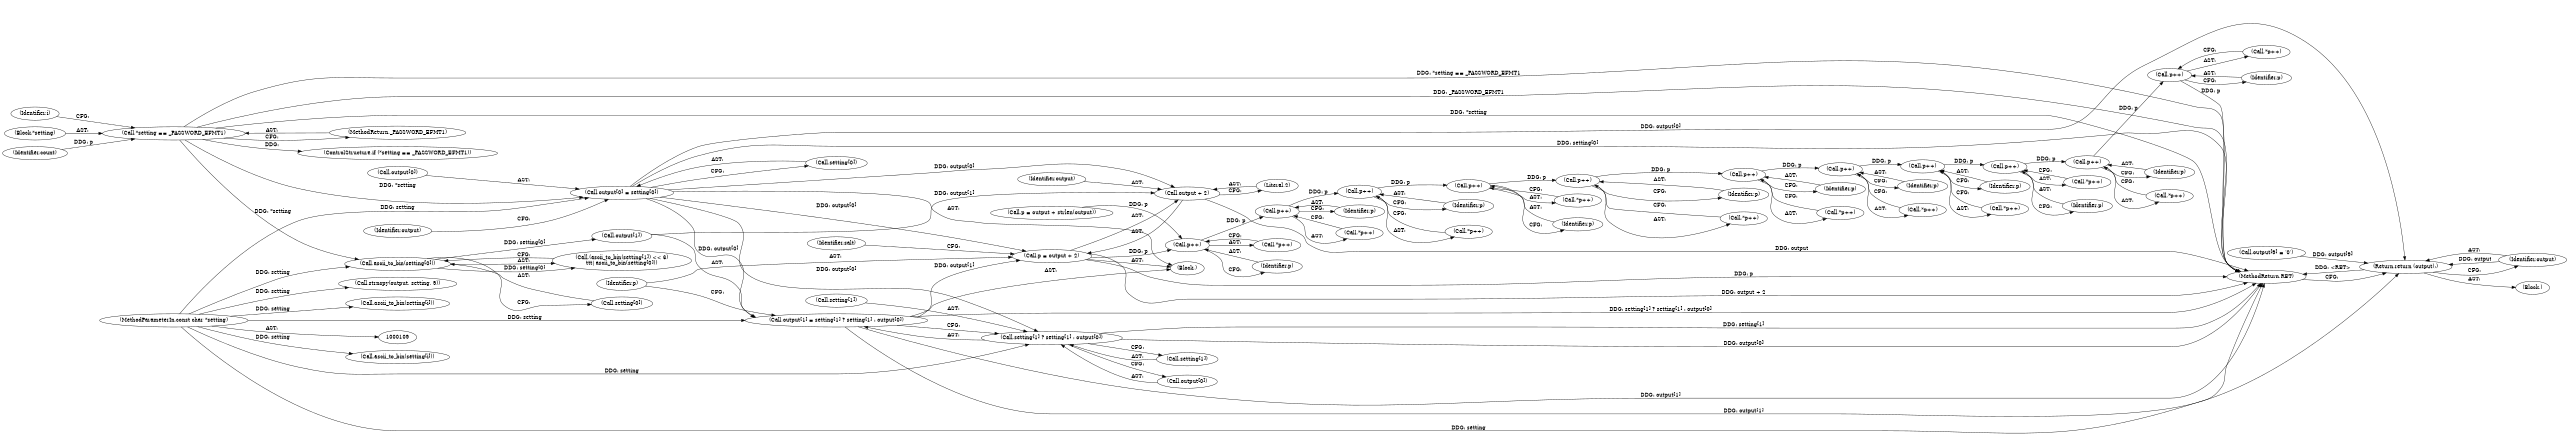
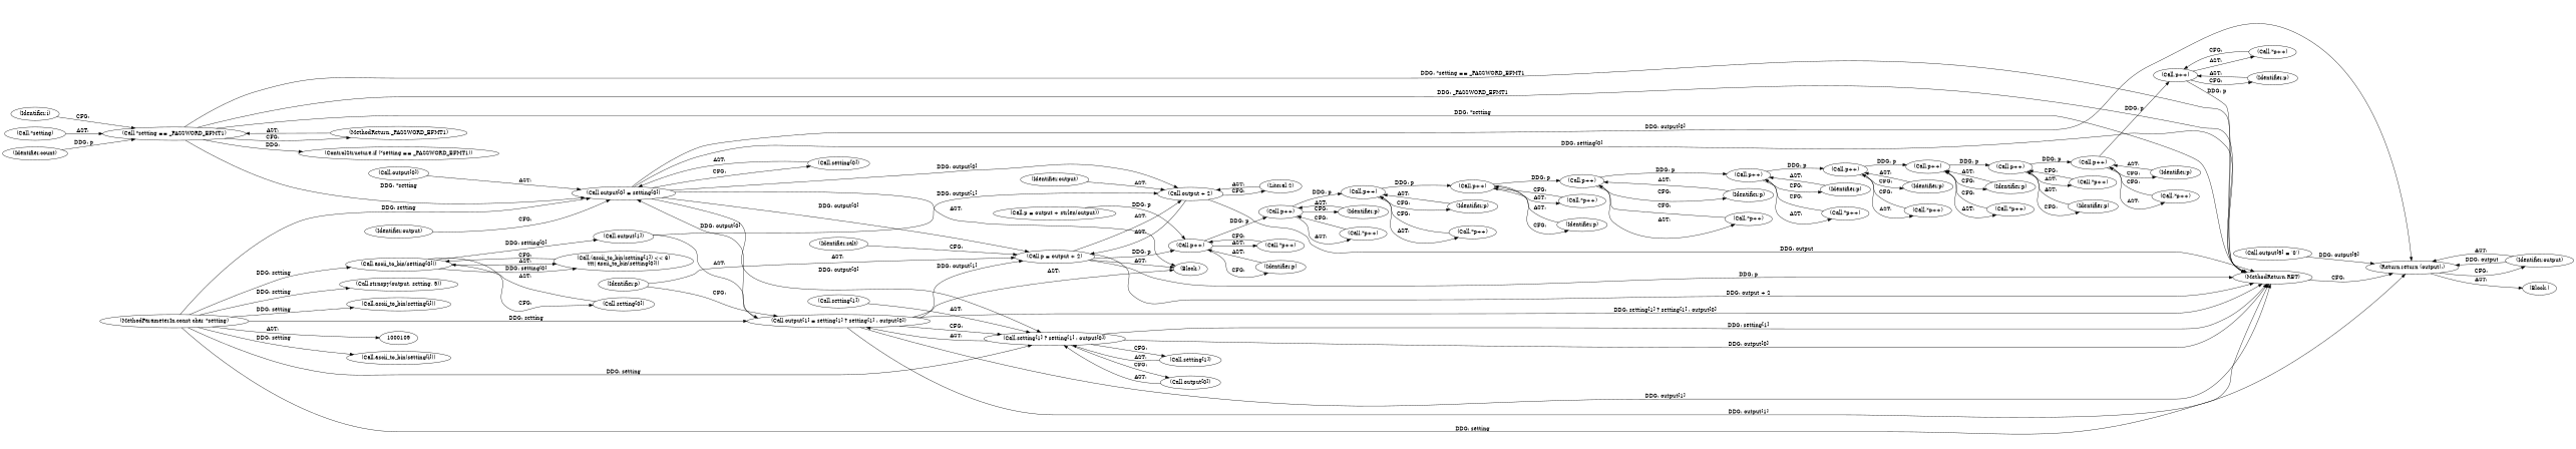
  digraph {
    rankdir=LR
    n1 [label="(Call,output[0] = setting[0])"]
    n2 [label="(Call,output[1] = setting[1] ? setting[1] : output[0])"]
    n3 [label="(Call,p = output + 2)"]
    n4 [label="(Call,output + 2)"]
    n5 [label="(Return,return (output);)"]
    n6 [label="(Call,setting[1] ? setting[1] : output[0])"]
    n7 [label="(Call,setting[0])"]
    n8 [label="(Block,)"]
    n9 [label="(MethodReturn,RET)"]
    n10 [label="(Call,p++)"]
    n11 [label="(Literal,2)"]
    n12 [label="(Identifier,output)"]
    n13 [label="(Block,)"]
    n14 [label="(Call,output[0])"]
    n15 [label="(Call,setting[1])"]
    n16 [label="(Call,ascii_to_bin(setting[0]))"]
    n17 [label="(Call,(ascii_to_bin(setting[1]) << 6)\n\t\t\t| ascii_to_bin(setting[0]))"]
    n18 [label="(Call,setting[0])"]
    n19 [label="(Call,output[1])"]
    n20 [label="(Call,*setting == _PASSWORD_EFMT1)"]
    n21 [label="(ControlStructure,if (*setting == _PASSWORD_EFMT1))"]
    n22 [label="(MethodReturn,_PASSWORD_EFMT1)"]
    n23 [label="(MethodParameterIn,const char *setting)"]
    n24 [label="(Call,ascii_to_bin(setting[i]))"]
    n25 [label="(Call,strncpy(output, setting, 9))"]
    n26 [label="(Call,ascii_to_bin(setting[i]))"]
    1000109
    n28 [label="(Call,p++)"]
    n29 [label="(Call,*p++)"]
    n30 [label="(Identifier,p)"]
    n31 [label="(Call,p++)"]
    n32 [label="(Identifier,p)"]
    n33 [label="(Call,*p++)"]
    n34 [label="(Call,p++)"]
    n35 [label="(Identifier,p)"]
    n36 [label="(Call,*p++)"]
    n37 [label="(Call,p++)"]
    n38 [label="(Call,*p++)"]
    n39 [label="(Identifier,p)"]
    n40 [label="(Call,p++)"]
    n41 [label="(Identifier,p)"]
    n42 [label="(Call,*p++)"]
    n43 [label="(Call,p++)"]
    n44 [label="(Identifier,p)"]
    n45 [label="(Call,*p++)"]
    n46 [label="(Call,p++)"]
    n47 [label="(Identifier,p)"]
    n48 [label="(Call,*p++)"]
    n49 [label="(Call,p++)"]
    n50 [label="(Identifier,p)"]
    n51 [label="(Call,*p++)"]
    n52 [label="(Call,p++)"]
    n53 [label="(Call,*p++)"]
    n54 [label="(Identifier,p)"]
    n55 [label="(Call,p++)"]
    n56 [label="(Identifier,p)"]
    n57 [label="(Call,*p++)"]
    n58 [label="(Call,*p++)"]
    n59 [label="(Identifier,p)"]
    n60 [label="(Identifier,i)"]
-   n61 [label="(Block,*setting)"]
+   n61 [label="(Call,*setting)"]
    n62 [label="(Call,output[9] = '\0')"]
    n63 [label="(Call,setting[1])"]
    n64 [label="(Call,output[0])"]
    n65 [label="(Identifier,salt)"]
    n66 [label="(Identifier,output)"]
    n67 [label="(Identifier,p)"]
    n68 [label="(Identifier,count)"]
    n69 [label="(Call,p = output + strlen(output))"]
    n70 [label="(Identifier,output)"]
-   n1 -> n2 [label="DDG: output[0]"]
+   n2 -> n1 [label="DDG: output[0]"]
    n1 -> n3 [label="DDG: output[0]"]
    n1 -> n4 [label="DDG: output[0]"]
    n1 -> n5 [label="DDG: output[0]"]
    n1 -> n6 [label="DDG: output[0]"]
    n1 -> n7 [label="CFG: "]
    n1 -> n8 [label="AST: "]
    n1 -> n9 [label="DDG: setting[0]"]
    n2 -> n3 [label="DDG: output[1]"]
    n2 -> n5 [label="DDG: output[1]"]
    n2 -> n6 [label="CFG: "]
    n2 -> n8 [label="AST: "]
    n2 -> n9 [label="DDG: setting[1] ? setting[1] : output[0]"]
    n2 -> n9 [label="DDG: output[1]"]
    n3 -> n4 [label="AST: "]
    n3 -> n8 [label="AST: "]
    n3 -> n9 [label="DDG: output + 2"]
    n3 -> n9 [label="DDG: p"]
    n3 -> n10 [label="DDG: p"]
    n4 -> n3 [label="AST: "]
    n4 -> n9 [label="DDG: output"]
    n4 -> n11 [label="CFG: "]
-   n5 -> n9 [label="DDG: <RET>"]
    n5 -> n12 [label="CFG: "]
    n5 -> n13 [label="AST: "]
    n6 -> n2 [label="AST: "]
    n6 -> n9 [label="DDG: setting[1]"]
    n6 -> n9 [label="DDG: output[0]"]
    n6 -> n14 [label="CFG: "]
    n6 -> n15 [label="CFG: "]
    n7 -> n1 [label="AST: "]
    n9 -> n5 [label="CFG: "]
    n10 -> n28 [label="DDG: p"]
    n10 -> n29 [label="AST: "]
    n10 -> n30 [label="CFG: "]
    n11 -> n4 [label="AST: "]
    n12 -> n5 [label="AST: "]
    n12 -> n5 [label="DDG: output"]
    n14 -> n6 [label="AST: "]
    n15 -> n6 [label="AST: "]
    n16 -> n17 [label="AST: "]
    n16 -> n17 [label="DDG: setting[0]"]
    n16 -> n18 [label="CFG: "]
    n16 -> n19 [label="DDG: setting[0]"]
    n17 -> n16 [label="CFG: "]
    n18 -> n16 [label="AST: "]
    n19 -> n2 [label="AST: "]
    n19 -> n4 [label="DDG: output[1]"]
    n20 -> n1 [label="DDG: *setting"]
    n20 -> n9 [label="DDG: *setting"]
    n20 -> n9 [label="DDG: *setting == _PASSWORD_EFMT1"]
    n20 -> n9 [label="DDG: _PASSWORD_EFMT1"]
-   n20 -> n16 [label="DDG: *setting"]
    n20 -> n21 [label="DDG: "]
    n20 -> n22 [label="CFG: "]
    n22 -> n20 [label="AST: "]
    n23 -> n1 [label="DDG: setting"]
    n23 -> n2 [label="DDG: setting"]
    n23 -> n6 [label="DDG: setting"]
    n23 -> n9 [label="DDG: setting"]
    n23 -> n16 [label="DDG: setting"]
    n23 -> n24 [label="DDG: setting"]
    n23 -> n25 [label="DDG: setting"]
    n23 -> n26 [label="DDG: setting"]
    n23 -> 1000109 [label="AST: "]
    n28 -> n31 [label="DDG: p"]
    n28 -> n32 [label="CFG: "]
    n28 -> n33 [label="AST: "]
    n29 -> n10 [label="CFG: "]
    n30 -> n10 [label="AST: "]
    n31 -> n34 [label="DDG: p"]
    n31 -> n35 [label="CFG: "]
    n31 -> n36 [label="AST: "]
    n32 -> n28 [label="AST: "]
    n33 -> n28 [label="CFG: "]
    n34 -> n37 [label="DDG: p"]
    n34 -> n38 [label="AST: "]
    n34 -> n39 [label="CFG: "]
    n35 -> n31 [label="AST: "]
    n36 -> n31 [label="CFG: "]
    n37 -> n40 [label="DDG: p"]
    n37 -> n41 [label="CFG: "]
    n37 -> n42 [label="AST: "]
    n38 -> n34 [label="CFG: "]
    n39 -> n34 [label="AST: "]
    n40 -> n43 [label="DDG: p"]
    n40 -> n44 [label="CFG: "]
    n40 -> n45 [label="AST: "]
    n41 -> n37 [label="AST: "]
    n42 -> n37 [label="CFG: "]
    n43 -> n46 [label="DDG: p"]
    n43 -> n47 [label="CFG: "]
    n43 -> n48 [label="AST: "]
    n44 -> n40 [label="AST: "]
    n45 -> n40 [label="CFG: "]
    n46 -> n49 [label="DDG: p"]
    n46 -> n50 [label="CFG: "]
    n46 -> n51 [label="AST: "]
    n47 -> n43 [label="AST: "]
    n48 -> n43 [label="CFG: "]
    n49 -> n52 [label="DDG: p"]
    n49 -> n53 [label="AST: "]
    n49 -> n54 [label="CFG: "]
    n50 -> n46 [label="AST: "]
    n51 -> n46 [label="CFG: "]
    n52 -> n55 [label="DDG: p"]
    n52 -> n56 [label="CFG: "]
    n52 -> n57 [label="AST: "]
    n53 -> n49 [label="CFG: "]
    n54 -> n49 [label="AST: "]
    n55 -> n9 [label="DDG: p"]
    n55 -> n58 [label="AST: "]
    n55 -> n59 [label="CFG: "]
    n56 -> n52 [label="AST: "]
    n57 -> n52 [label="CFG: "]
    n58 -> n55 [label="CFG: "]
    n59 -> n55 [label="AST: "]
    n60 -> n20 [label="CFG: "]
    n61 -> n20 [label="AST: "]
    n62 -> n5 [label="DDG: output[9]"]
    n63 -> n6 [label="AST: "]
    n64 -> n1 [label="AST: "]
    n65 -> n3 [label="CFG: "]
    n66 -> n1 [label="CFG: "]
    n67 -> n2 [label="CFG: "]
    n67 -> n3 [label="AST: "]
    n68 -> n20 [label="DDG: p"]
    n69 -> n10 [label="DDG: p"]
    n70 -> n4 [label="AST: "]
  }
